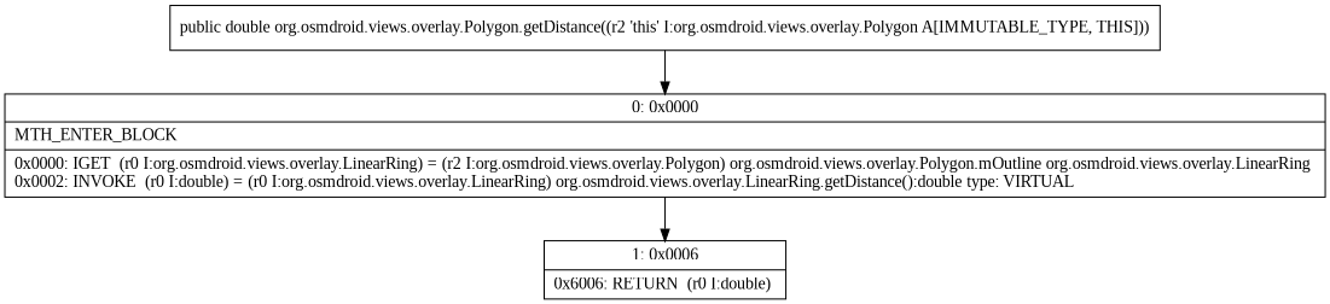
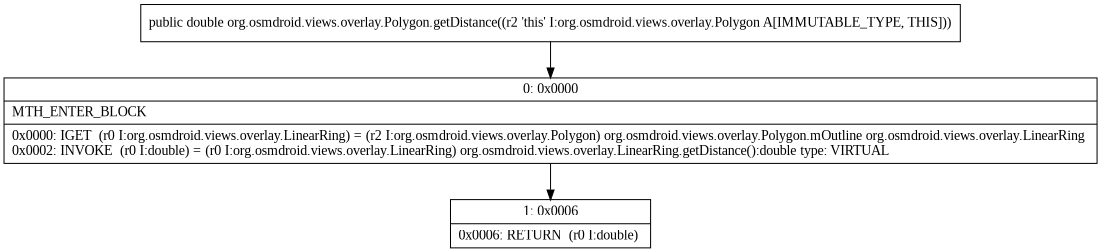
  digraph {
    fontname="Liberation Serif"
    node [shape=record fontname="Liberation Serif"]
    edge [fontname="Liberation Serif"]
    n1 [label="{0\:\ 0x0000|MTH_ENTER_BLOCK\l|0x0000: IGET  (r0 I:org.osmdroid.views.overlay.LinearRing) = (r2 I:org.osmdroid.views.overlay.Polygon) org.osmdroid.views.overlay.Polygon.mOutline org.osmdroid.views.overlay.LinearRing \l0x0002: INVOKE  (r0 I:double) = (r0 I:org.osmdroid.views.overlay.LinearRing) org.osmdroid.views.overlay.LinearRing.getDistance():double type: VIRTUAL \l}"]
-   n2 [label="{1\:\ 0x0006|0x6006: RETURN  (r0 I:double) \l}"]
+   n2 [label="{1\:\ 0x0006|0x0006: RETURN  (r0 I:double) \l}"]
    n3 [label="{public double org.osmdroid.views.overlay.Polygon.getDistance((r2 'this' I:org.osmdroid.views.overlay.Polygon A[IMMUTABLE_TYPE, THIS])) }"]
    n1 -> n2
    n3 -> n1
  }
